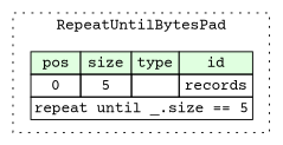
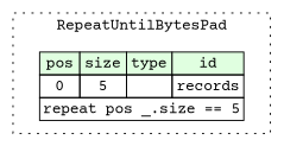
  digraph {
    rankdir=LR
    fontname="Courier Prime"
-   n1 [label=<<TABLE BORDER="0" CELLBORDER="1" CELLSPACING="0"> 			<TR><TD BGCOLOR="#E0FFE0">pos</TD><TD BGCOLOR="#E0FFE0">size</TD><TD BGCOLOR="#E0FFE0">type</TD><TD BGCOLOR="#E0FFE0">id</TD></TR> 			<TR><TD PORT="records_pos">0</TD><TD PORT="records_size">5</TD><TD></TD><TD PORT="records_type">records</TD></TR> 			<TR><TD COLSPAN="4" PORT="records__repeat">repeat until _.size == 5</TD></TR> 		</TABLE>> shape=plaintext fontname="Courier Prime"]
+   n1 [label=<<TABLE BORDER="0" CELLBORDER="1" CELLSPACING="0"> 			<TR><TD BGCOLOR="#E0FFE0">pos</TD><TD BGCOLOR="#E0FFE0">size</TD><TD BGCOLOR="#E0FFE0">type</TD><TD BGCOLOR="#E0FFE0">id</TD></TR> 			<TR><TD PORT="records_pos">0</TD><TD PORT="records_size">5</TD><TD></TD><TD PORT="records_type">records</TD></TR> 			<TR><TD COLSPAN="4" PORT="records__repeat">repeat pos _.size == 5</TD></TR> 		</TABLE>> shape=plaintext fontname="Courier Prime"]
    subgraph cluster_1 {
      label=RepeatUntilBytesPad
      style=dotted
      n1
    }
  }
